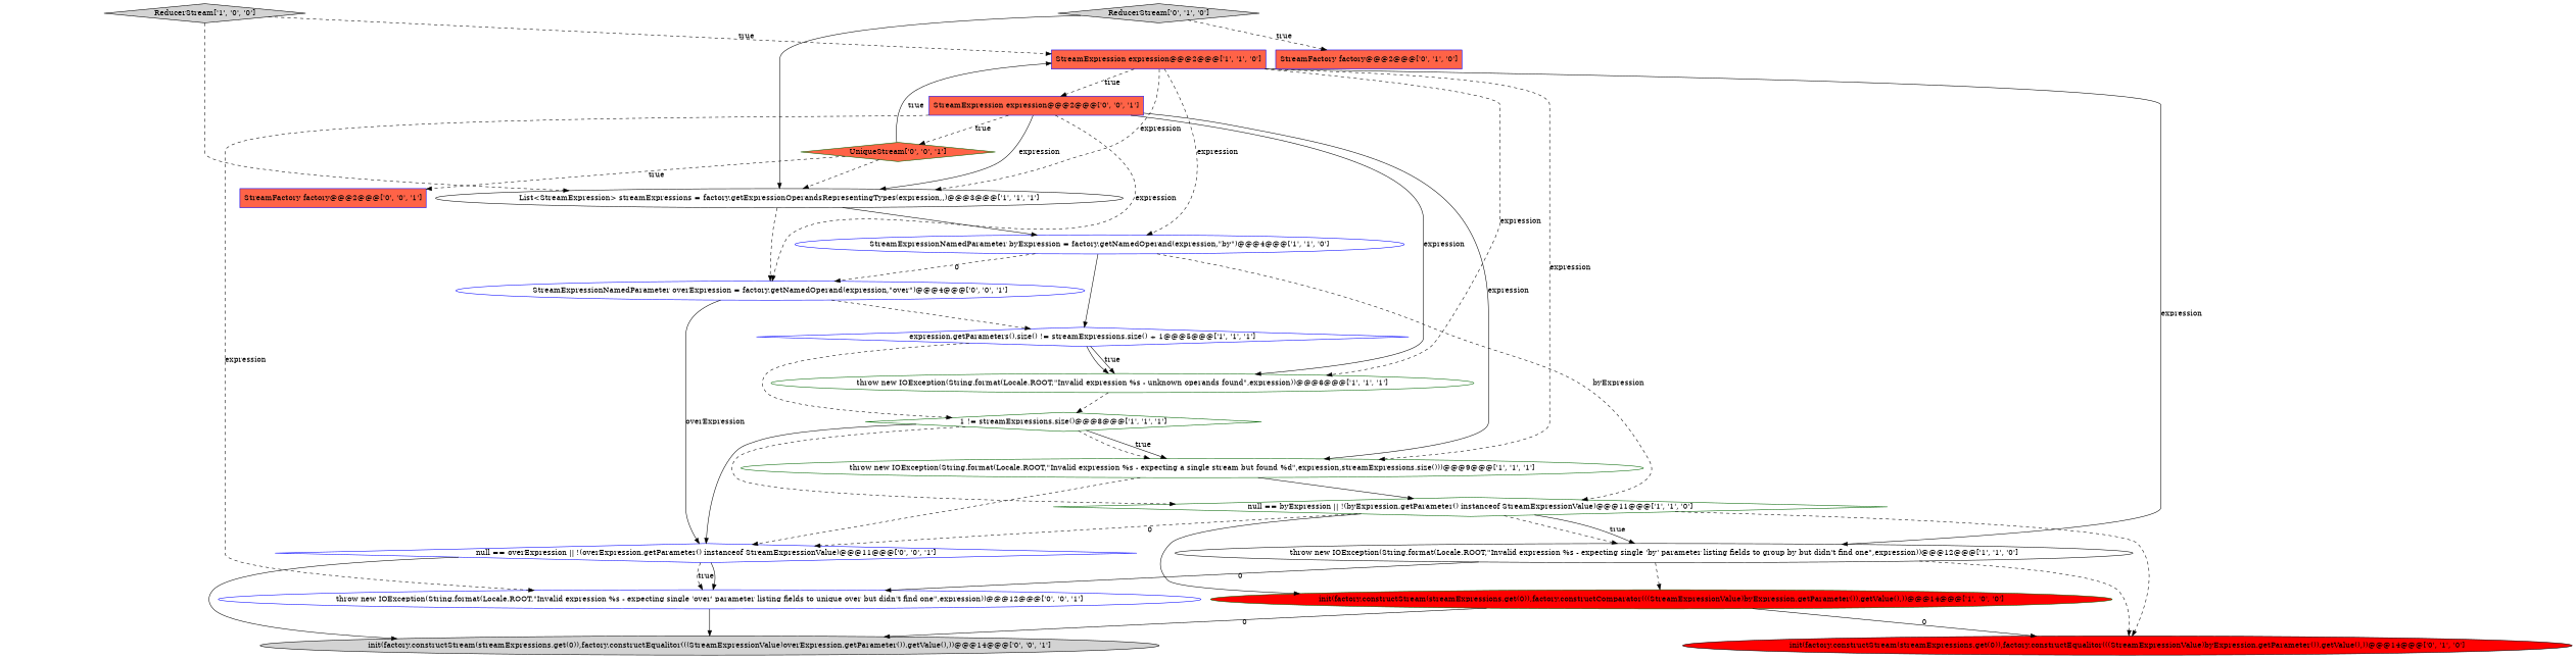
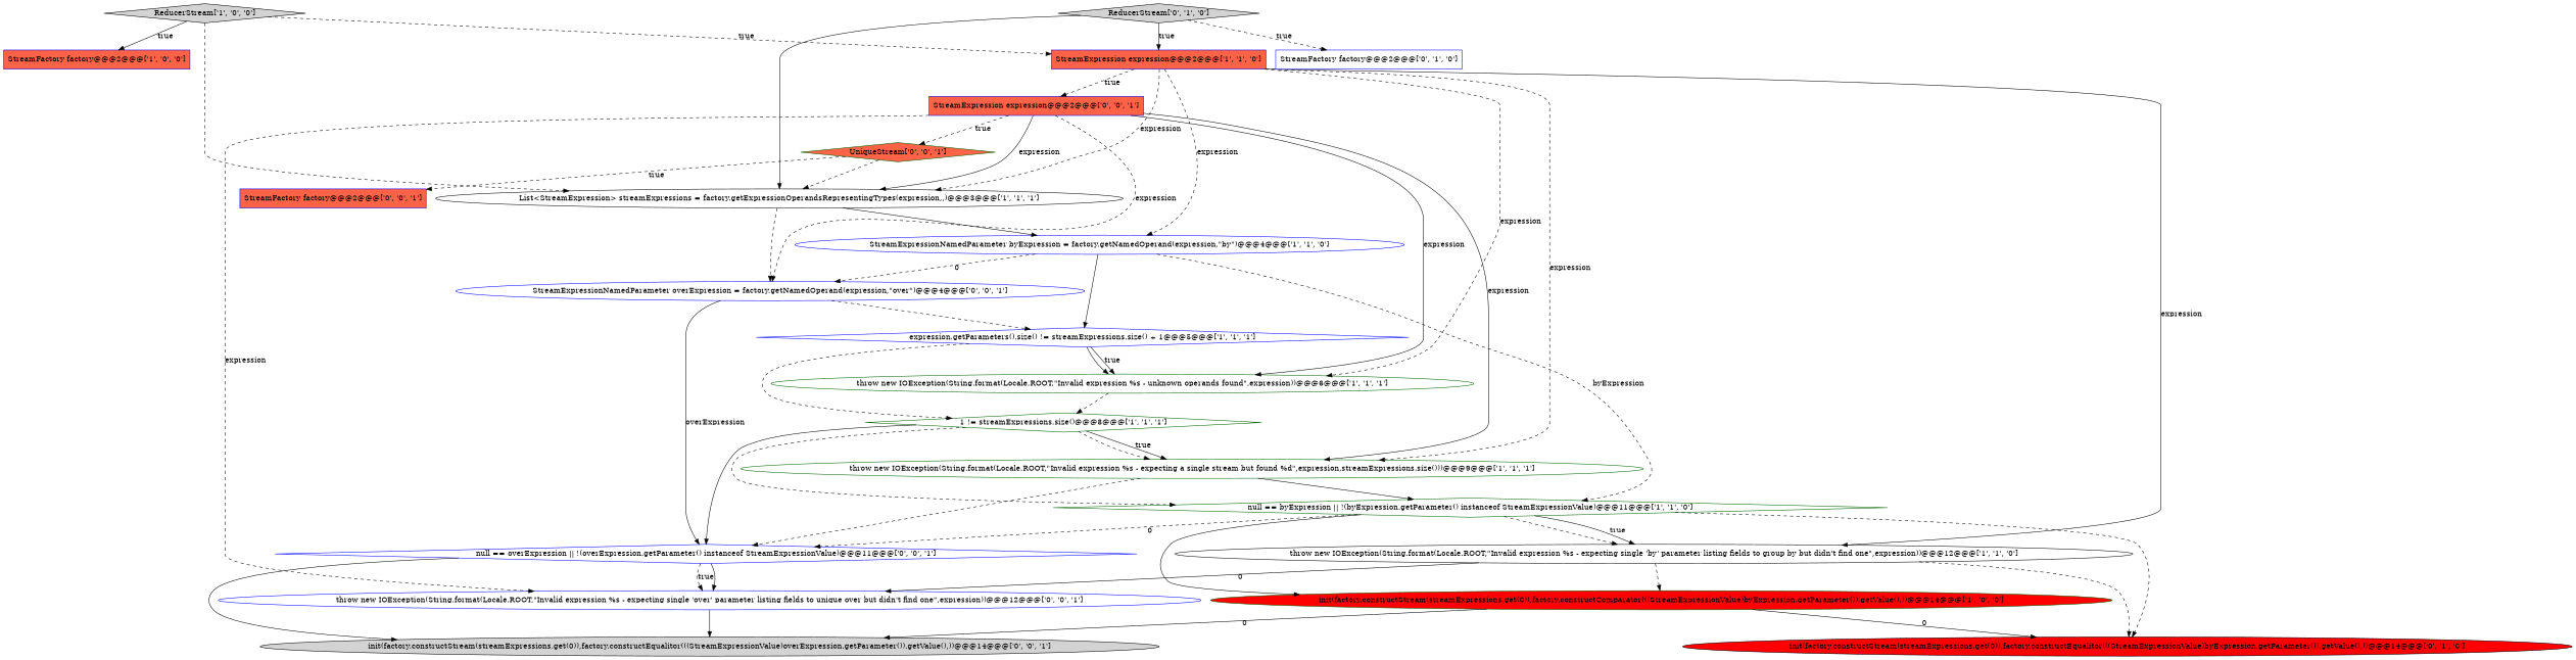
  digraph {
    node [color=blue fillcolor=white shape=ellipse style=filled]
    edge [style=dashed]
    n1 [color=black fillcolor=red label="init(factory.constructStream(streamExpressions.get(0)),factory.constructEqualitor(((StreamExpressionValue)byExpression.getParameter()).getValue(),))@@@14@@@['0', '1', '0']"]
+   n2 [fillcolor=tomato label="StreamFactory factory@@@2@@@['1', '0', '0']" shape=box]
    n3 [label="StreamExpressionNamedParameter byExpression = factory.getNamedOperand(expression,\"by\")@@@4@@@['1', '1', '0']"]
    n4 [label="StreamExpressionNamedParameter overExpression = factory.getNamedOperand(expression,\"over\")@@@4@@@['0', '0', '1']"]
    n5 [color=darkgreen label="null == byExpression || !(byExpression.getParameter() instanceof StreamExpressionValue)@@@11@@@['1', '1', '0']" shape=diamond]
    n6 [label="expression.getParameters().size() != streamExpressions.size() + 1@@@5@@@['1', '1', '1']" shape=diamond]
    n7 [label="null == overExpression || !(overExpression.getParameter() instanceof StreamExpressionValue)@@@11@@@['0', '0', '1']" shape=diamond]
    n8 [color=black label="throw new IOException(String.format(Locale.ROOT,\"Invalid expression %s - expecting single 'by' parameter listing fields to group by but didn't find one\",expression))@@@12@@@['1', '1', '0']"]
    n9 [color=darkgreen fillcolor=red label="init(factory.constructStream(streamExpressions.get(0)),factory.constructComparator(((StreamExpressionValue)byExpression.getParameter()).getValue(),))@@@14@@@['1', '0', '0']"]
    n10 [color=darkgreen label="throw new IOException(String.format(Locale.ROOT,\"Invalid expression %s - unknown operands found\",expression))@@@6@@@['1', '1', '1']"]
    n11 [color=darkgreen label="1 != streamExpressions.size()@@@8@@@['1', '1', '1']" shape=diamond]
    n12 [fillcolor=tomato label="StreamExpression expression@@@2@@@['1', '1', '0']" shape=box]
    n13 [fillcolor=tomato label="StreamExpression expression@@@2@@@['0', '0', '1']" shape=box]
    n14 [color=black label="List<StreamExpression> streamExpressions = factory.getExpressionOperandsRepresentingTypes(expression,,)@@@3@@@['1', '1', '1']"]
    n15 [color=darkgreen label="throw new IOException(String.format(Locale.ROOT,\"Invalid expression %s - expecting a single stream but found %d\",expression,streamExpressions.size()))@@@9@@@['1', '1', '1']"]
    n16 [label="throw new IOException(String.format(Locale.ROOT,\"Invalid expression %s - expecting single 'over' parameter listing fields to unique over but didn't find one\",expression))@@@12@@@['0', '0', '1']"]
    n17 [color=darkgreen fillcolor=tomato label="UniqueStream['0', '0', '1']" shape=diamond]
    n18 [color=black fillcolor=lightgray label="ReducerStream['1', '0', '0']" shape=diamond]
-   n19 [fillcolor=tomato label="StreamFactory factory@@@2@@@['0', '1', '0']" shape=box]
+   n19 [label="StreamFactory factory@@@2@@@['0', '1', '0']" shape=box]
    n20 [color=black fillcolor=lightgray label="init(factory.constructStream(streamExpressions.get(0)),factory.constructEqualitor(((StreamExpressionValue)overExpression.getParameter()).getValue(),))@@@14@@@['0', '0', '1']"]
    n21 [fillcolor=tomato label="StreamFactory factory@@@2@@@['0', '0', '1']" shape=box]
    n22 [color=black fillcolor=lightgray label="ReducerStream['0', '1', '0']" shape=diamond]
    n3 -> n4 [label=0]
    n3 -> n5 [label=byExpression]
    n3 -> n6 [style=solid]
    n4 -> n6
    n4 -> n7 [label=overExpression style=solid]
    n5 -> n1
    n5 -> n7 [label=0]
    n5 -> n8 [label=true style=solid]
    n5 -> n8
    n5 -> n9 [style=solid]
    n6 -> n10 [label=true style=solid]
    n6 -> n10 [style=solid]
    n6 -> n11
    n7 -> n16 [label=true]
    n7 -> n16 [style=solid]
    n7 -> n20 [style=solid]
    n8 -> n1
    n8 -> n9
    n8 -> n16 [label=0 style=solid]
    n9 -> n1 [label=0 style=solid]
    n9 -> n20 [label=0 style=solid]
    n10 -> n11
    n11 -> n5
    n11 -> n7 [style=solid]
    n11 -> n15 [label=true style=solid]
    n11 -> n15
    n12 -> n3 [label=expression]
    n12 -> n8 [label=expression style=solid]
    n12 -> n10 [label=expression]
    n12 -> n13 [label=true]
    n12 -> n14 [label=expression]
    n12 -> n15 [label=expression]
    n13 -> n4 [label=expression]
    n13 -> n10 [label=expression style=solid]
    n13 -> n14 [label=expression style=solid]
    n13 -> n15 [label=expression style=solid]
    n13 -> n16 [label=expression]
    n13 -> n17 [label=true]
    n14 -> n3 [style=solid]
    n14 -> n4
    n15 -> n5 [style=solid]
    n15 -> n7
    n16 -> n20 [style=solid]
    n17 -> n14
    n17 -> n21 [label=true]
+   n18 -> n2 [label=true style=solid]
    n18 -> n12 [label=true]
    n18 -> n14
-   n17 -> n12 [label=true style=solid]
+   n22 -> n12 [label=true style=solid]
    n22 -> n14 [style=solid]
    n22 -> n19 [label=true]
  }
